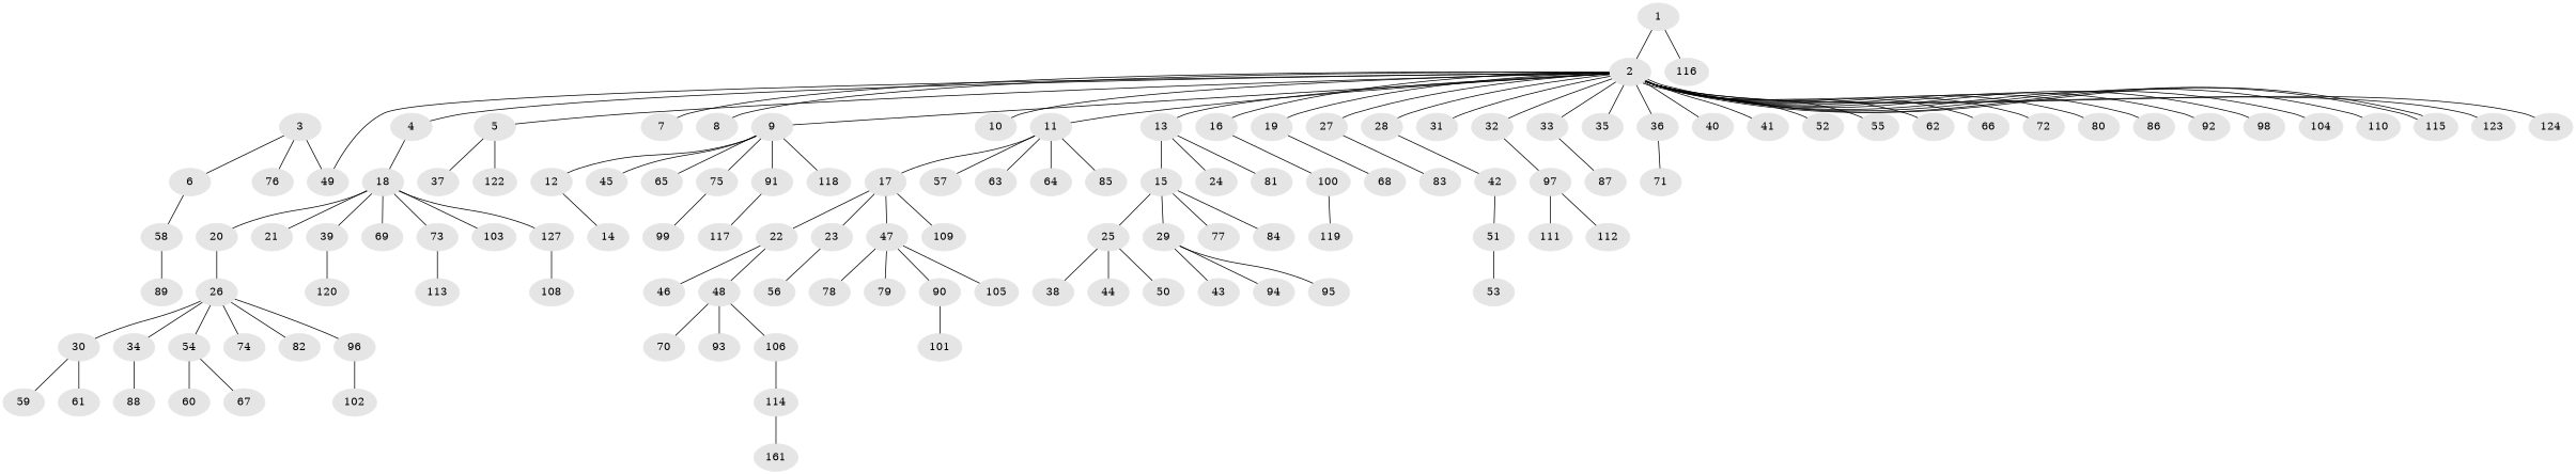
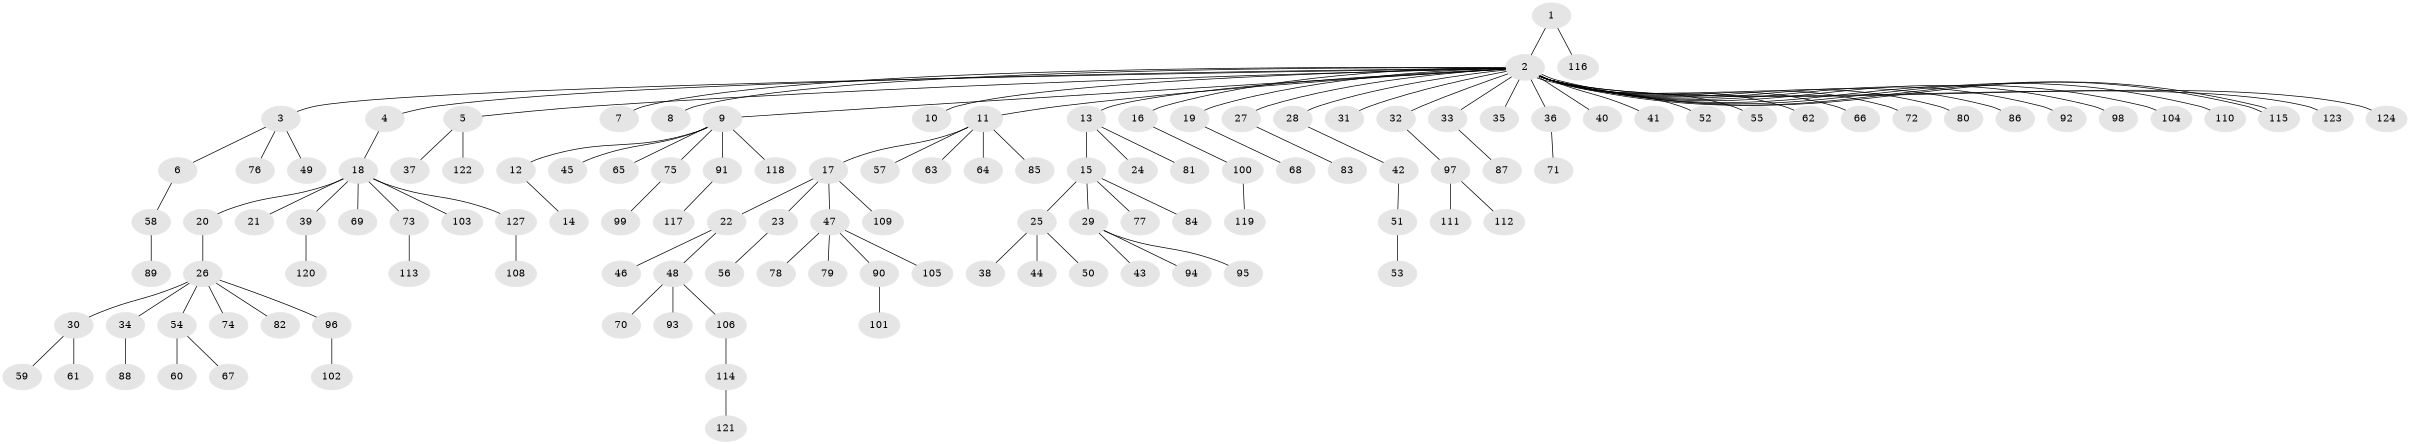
  graph {
    node [color=gray90 style=filled]
    1
    2
    116
    3
    4
    5
    7
    8
    9
    10
    11
    13
    16
    19
    27
    28
    31
    32
    33
    35
    36
    40
    41
    52
    55
    62
    66
    72
    80
    86
    92
    98
    104
    110
    115
    123
    124
    6
    49
    76
    18
    37
    122
    12
    45
    65
    75
    91
    118
    17
    57
    63
    64
    85
    15
    24
    81
    100
    68
    83
    42
    97
    87
    71
    58
    20
    21
    39
    69
    73
    103
    n72 [label=127]
    89
    14
    99
    117
    22
    23
    47
    109
    25
    29
    77
    84
    38
    44
    50
    43
    94
    95
    119
    46
    48
    56
    78
    79
    90
    105
    26
    120
    113
    108
    30
    34
    54
    74
    82
    96
    70
    93
    106
    59
    61
    88
    60
    67
    102
    51
    111
    112
    53
    101
    114
-   121 [label=161]
+   121
    1 -- 2
    1 -- 116
-   2 -- 49
+   2 -- 3
    2 -- 4
    2 -- 5
    2 -- 7
    2 -- 8
    2 -- 9
    2 -- 10
    2 -- 11
    2 -- 13
    2 -- 16
    2 -- 19
    2 -- 27
    2 -- 28
    2 -- 31
    2 -- 32
    2 -- 33
    2 -- 35
    2 -- 36
    2 -- 40
    2 -- 41
    2 -- 52
    2 -- 55
    2 -- 62
    2 -- 66
    2 -- 72
    2 -- 80
    2 -- 86
    2 -- 92
    2 -- 98
    2 -- 104
    2 -- 110
    2 -- 115
    2 -- 115
    2 -- 123
    2 -- 124
    3 -- 6
    3 -- 49
    3 -- 76
    4 -- 18
    5 -- 37
    5 -- 122
    9 -- 12
    9 -- 45
    9 -- 65
    9 -- 75
    9 -- 91
    9 -- 118
    11 -- 17
    11 -- 57
    11 -- 63
    11 -- 64
    11 -- 85
    13 -- 15
    13 -- 24
    13 -- 81
    16 -- 100
    19 -- 68
    27 -- 83
    28 -- 42
    32 -- 97
    33 -- 87
    36 -- 71
    6 -- 58
    18 -- 20
    18 -- 21
    18 -- 39
    18 -- 69
    18 -- 73
    18 -- 103
    18 -- n72
    12 -- 14
    75 -- 99
    91 -- 117
    17 -- 22
    17 -- 23
    17 -- 47
    17 -- 109
    15 -- 25
    15 -- 29
    15 -- 77
    15 -- 84
    100 -- 119
    42 -- 51
    97 -- 111
    97 -- 112
    58 -- 89
    20 -- 26
    39 -- 120
    73 -- 113
    n72 -- 108
    22 -- 46
    22 -- 48
    23 -- 56
    47 -- 78
    47 -- 79
    47 -- 90
    47 -- 105
    25 -- 38
    25 -- 44
    25 -- 50
    29 -- 43
    29 -- 94
    29 -- 95
    48 -- 70
    48 -- 93
    48 -- 106
    90 -- 101
    26 -- 30
    26 -- 34
    26 -- 54
    26 -- 74
    26 -- 82
    26 -- 96
    30 -- 59
    30 -- 61
    34 -- 88
    54 -- 60
    54 -- 67
    96 -- 102
    106 -- 114
    51 -- 53
    114 -- 121
  }
